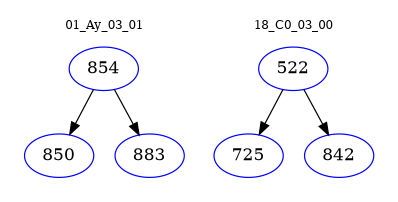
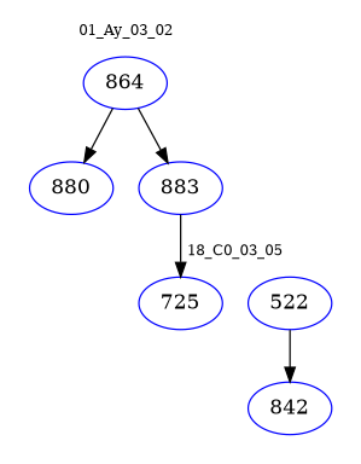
  digraph {
    node [color=blue]
    edge [color=black]
-   n1 [label=854]
-   n2 [label=850]
+   n1 [label=864]
+   n2 [label=880]
    n3 [label=883]
    n4 [label=522]
    n5 [label=725]
    n6 [label=842]
    subgraph cluster_1 {
      color=white
      fontsize=10
-     label="01_Ay_03_01"
+     label="01_Ay_03_02"
      n1
      n2
      n3
    }
    subgraph cluster_2 {
      color=white
      fontsize=10
-     label="18_C0_03_00"
+     label="18_C0_03_05"
      n4
      n5
      n6
    }
    n1 -> n2
    n1 -> n3
-   n4 -> n5
+   n3 -> n5
    n4 -> n6
  }
